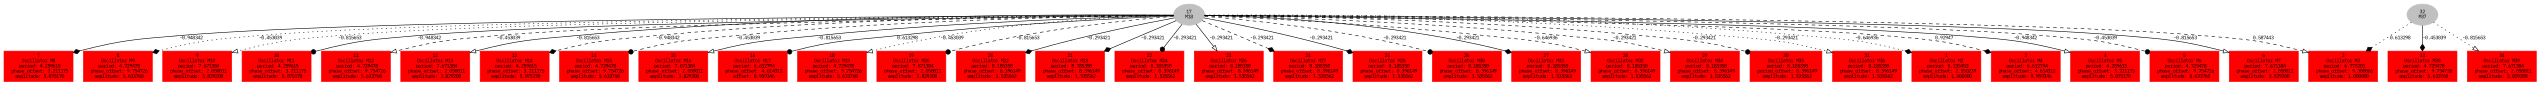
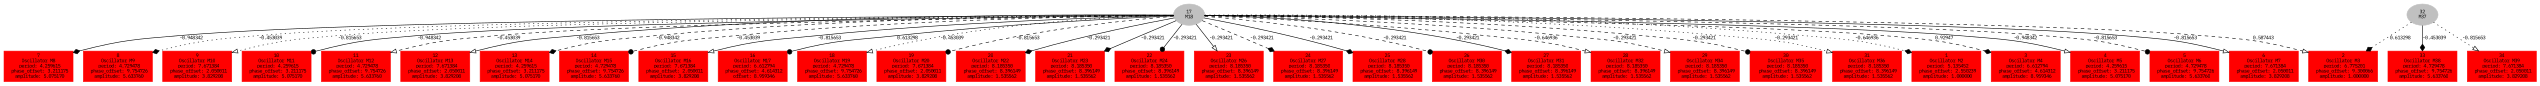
  digraph {
    fontname="IBM Plex Mono"
    forcelabels=true
    node [color=red fontname="IBM Plex Mono" fontsize=8 shape=box style=filled]
    edge [arrowhead=onormal fontname="IBM Plex Mono" fontsize=8 style=solid]
    n1 [label=<1<BR />Oscillator M2<BR /> period: 5.135452<BR /> phase_offset: 2.550239<BR /> amplitude: 1.000000>]
    n2 [label=<2<BR />Oscillator M3<BR /> period: 6.775201<BR /> phase_offset: 9.300066<BR /> amplitude: 1.000000>]
    n3 [label=<3<BR />Oscillator M4<BR /> period: 6.612794<BR /> phase_offset: 4.614312<BR /> amplitude: 8.959346>]
    n4 [label=<4<BR />Oscillator M5<BR /> period: 4.259615<BR /> phase_offset: 3.211175<BR /> amplitude: 5.075170>]
    n5 [label=<5<BR />Oscillator M6<BR /> period: 4.729478<BR /> phase_offset: 9.754726<BR /> amplitude: 5.633760>]
    n6 [label=<6<BR />Oscillator M7<BR /> period: 7.671384<BR /> phase_offset: 2.050011<BR /> amplitude: 3.829208>]
    n7 [label=<7<BR />Oscillator M8<BR /> period: 4.259615<BR /> phase_offset: 3.211175<BR /> amplitude: 5.075170>]
    n8 [label=<8<BR />Oscillator M9<BR /> period: 4.729478<BR /> phase_offset: 9.754726<BR /> amplitude: 5.633760>]
    n9 [label=<9<BR />Oscillator M10<BR /> period: 7.671384<BR /> phase_offset: 2.050011<BR /> amplitude: 3.829208>]
    n10 [label=<10<BR />Oscillator M11<BR /> period: 4.259615<BR /> phase_offset: 3.211175<BR /> amplitude: 5.075170>]
    n11 [label=<11<BR />Oscillator M12<BR /> period: 4.729478<BR /> phase_offset: 9.754726<BR /> amplitude: 5.633760>]
    n12 [label=<12<BR />Oscillator M13<BR /> period: 7.671384<BR /> phase_offset: 2.050011<BR /> amplitude: 3.829208>]
    n13 [label=<13<BR />Oscillator M14<BR /> period: 4.259615<BR /> phase_offset: 3.211175<BR /> amplitude: 5.075170>]
    n14 [label=<14<BR />Oscillator M15<BR /> period: 4.729478<BR /> phase_offset: 9.754726<BR /> amplitude: 5.633760>]
    n15 [label=<15<BR />Oscillator M16<BR /> period: 7.671384<BR /> phase_offset: 2.050011<BR /> amplitude: 3.829208>]
    n16 [label=<16<BR />Oscillator M17<BR /> period: 6.612794<BR /> phase_offset: 4.614312<BR /> offset: 8.959346>]
    n17 [color=grey label=<17<BR/>M18> shape=""]
    n18 [label=<18<BR />Oscillator M19<BR /> period: 4.729478<BR /> phase_offset: 9.754726<BR /> amplitude: 5.633760>]
    n19 [label=<19<BR />Oscillator M20<BR /> period: 7.671384<BR /> phase_offset: 2.050011<BR /> amplitude: 3.829208>]
    n20 [label=<20<BR />Oscillator M22<BR /> period: 8.185350<BR /> phase_offset: 8.396149<BR /> amplitude: 1.535562>]
    n21 [label=<21<BR />Oscillator M23<BR /> period: 8.185350<BR /> phase_offset: 8.396149<BR /> amplitude: 1.535562>]
    n22 [label=<22<BR />Oscillator M24<BR /> period: 8.185350<BR /> phase_offset: 8.396149<BR /> amplitude: 1.535562>]
    n23 [label=<23<BR />Oscillator M26<BR /> period: 8.185350<BR /> phase_offset: 8.396149<BR /> amplitude: 1.535562>]
    n24 [label=<24<BR />Oscillator M27<BR /> period: 8.185350<BR /> phase_offset: 8.396149<BR /> amplitude: 1.535562>]
    n25 [label=<25<BR />Oscillator M28<BR /> period: 8.185350<BR /> phase_offset: 8.396149<BR /> amplitude: 1.535562>]
    n26 [label=<26<BR />Oscillator M30<BR /> period: 8.185350<BR /> phase_offset: 8.396149<BR /> amplitude: 1.535562>]
    n27 [label=<27<BR />Oscillator M31<BR /> period: 8.185350<BR /> phase_offset: 8.396149<BR /> amplitude: 1.535562>]
    n28 [label=<28<BR />Oscillator M32<BR /> period: 8.185350<BR /> phase_offset: 8.396149<BR /> amplitude: 1.535562>]
    n29 [label=<29<BR />Oscillator M34<BR /> period: 8.185350<BR /> phase_offset: 8.396149<BR /> amplitude: 1.535562>]
-   n30 [label=<30<BR />Oscillator M35<BR /> period: 8.185350<BR /> period_offset: 8.396149<BR /> amplitude: 1.535562>]
+   n30 [label=<30<BR />Oscillator M35<BR /> period: 8.185350<BR /> phase_offset: 8.396149<BR /> amplitude: 1.535562>]
    n31 [label=<31<BR />Oscillator M36<BR /> period: 8.185350<BR /> phase_offset: 8.396149<BR /> amplitude: 1.535562>]
    n32 [color=grey label=<32<BR/>M37> shape=""]
    n33 [label=<33<BR />Oscillator M38<BR /> period: 4.729478<BR /> phase_offset: 9.754726<BR /> amplitude: 5.633760>]
    n34 [label=<34<BR />Oscillator M39<BR /> period: 7.671384<BR /> phase_offset: 2.050011<BR /> amplitude: 3.829208>]
    n17 -> n1 [arrowhead=diamond label="-0.646936 " style=dotted]
    n17 -> n2 [label="0.587443 " style=dashed]
    n17 -> n3 [arrowhead=diamond label="0.92947 " style=dashed]
    n17 -> n4 [label="-0.948342 "]
-   n17 -> n5 [arrowhead=dot label="-0.453039 " style=dashed]
+   n17 -> n5 [arrowhead=dot label="-0.815653 " style=dashed]
    n17 -> n6 [label="-0.815653 "]
    n17 -> n7 [arrowhead=diamond label="-0.948342 "]
    n17 -> n8 [arrowhead=diamond label="-0.453039 " style=dotted]
    n17 -> n9 [label="-0.815653 " style=dotted]
    n17 -> n10 [arrowhead=dot label="-0.948342 "]
    n17 -> n11 [label="-0.453039 " style=dashed]
    n17 -> n12 [label="-0.815653 "]
    n17 -> n13 [arrowhead=diamond label="-0.948342 " style=dashed]
    n17 -> n14 [arrowhead=dot label="-0.453039 " style=dashed]
    n17 -> n15 [label="-0.815653 "]
    n17 -> n16 [arrowhead=dot label="0.613298 "]
    n17 -> n18 [label="-0.453039 " style=dotted]
    n17 -> n19 [arrowhead=dot label="-0.815653 " style=dashed]
    n17 -> n20 [arrowhead=diamond label="-0.293421 "]
    n17 -> n21 [arrowhead=diamond label="-0.293421 "]
    n17 -> n22 [arrowhead=dot label="-0.293421 "]
    n17 -> n23 [label="-0.293421 "]
    n17 -> n24 [arrowhead=diamond label="-0.293421 " style=dashed]
    n17 -> n25 [arrowhead=diamond label="-0.293421 "]
    n17 -> n26 [arrowhead=dot label="-0.293421 " style=dashed]
    n17 -> n27 [arrowhead=diamond label="-0.293421 "]
    n17 -> n28 [label="-0.646936 " style=dashed]
    n17 -> n29 [label="-0.293421 " style=dashed]
    n17 -> n30 [arrowhead=dot label="-0.293421 " style=dashed]
    n17 -> n31 [label="-0.293421 " style=dotted]
    n32 -> n2 [arrowhead=diamond label="0.613298 " style=dotted]
    n32 -> n33 [arrowhead=diamond label="-0.453039 "]
    n32 -> n34 [label="-0.815653 " style=dotted]
  }
